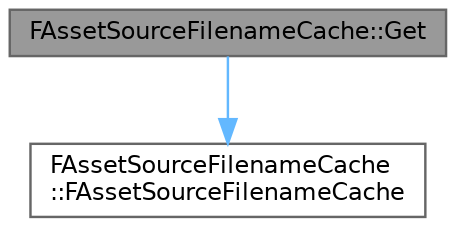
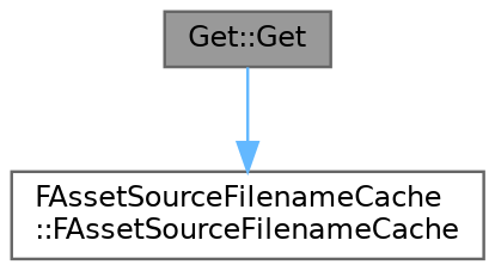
  digraph {
    rankdir=TB
    node [fontname=Helvetica fontsize=10 shape=box style=filled]
-   n1 [color=gray40 fillcolor=grey60 fontcolor=black height=0.2 label="FAssetSourceFilenameCache::Get" width=0.4]
+   n1 [color=gray40 fillcolor=grey60 fontcolor=black height=0.2 label="Get::Get" width=0.4]
    n2 [color=grey40 fillcolor=white height=0.2 label="FAssetSourceFilenameCache\l::FAssetSourceFilenameCache" width=0.4]
    n1 -> n2 [color=steelblue1 fontname=Helvetica fontsize=10 labelfontname=Helvetica labelfontsize=10 style=solid]
  }
